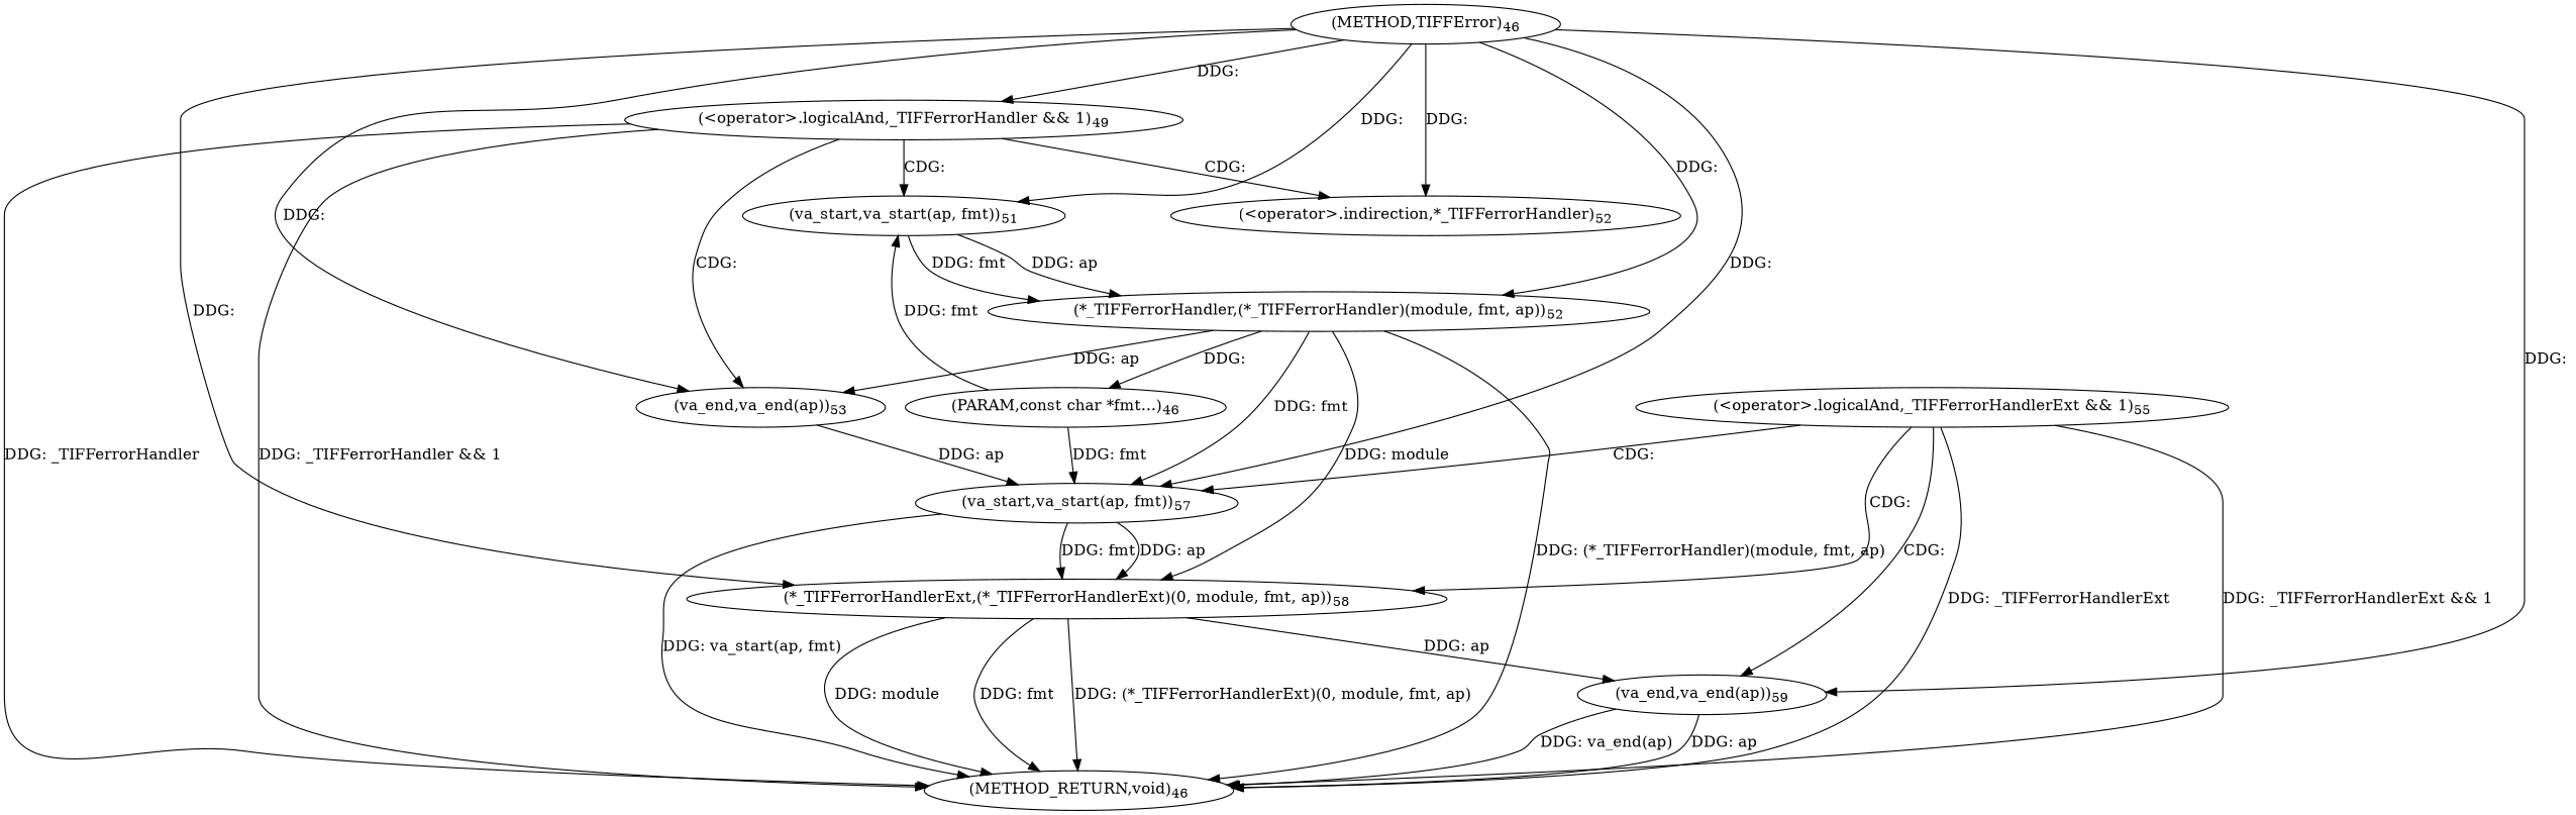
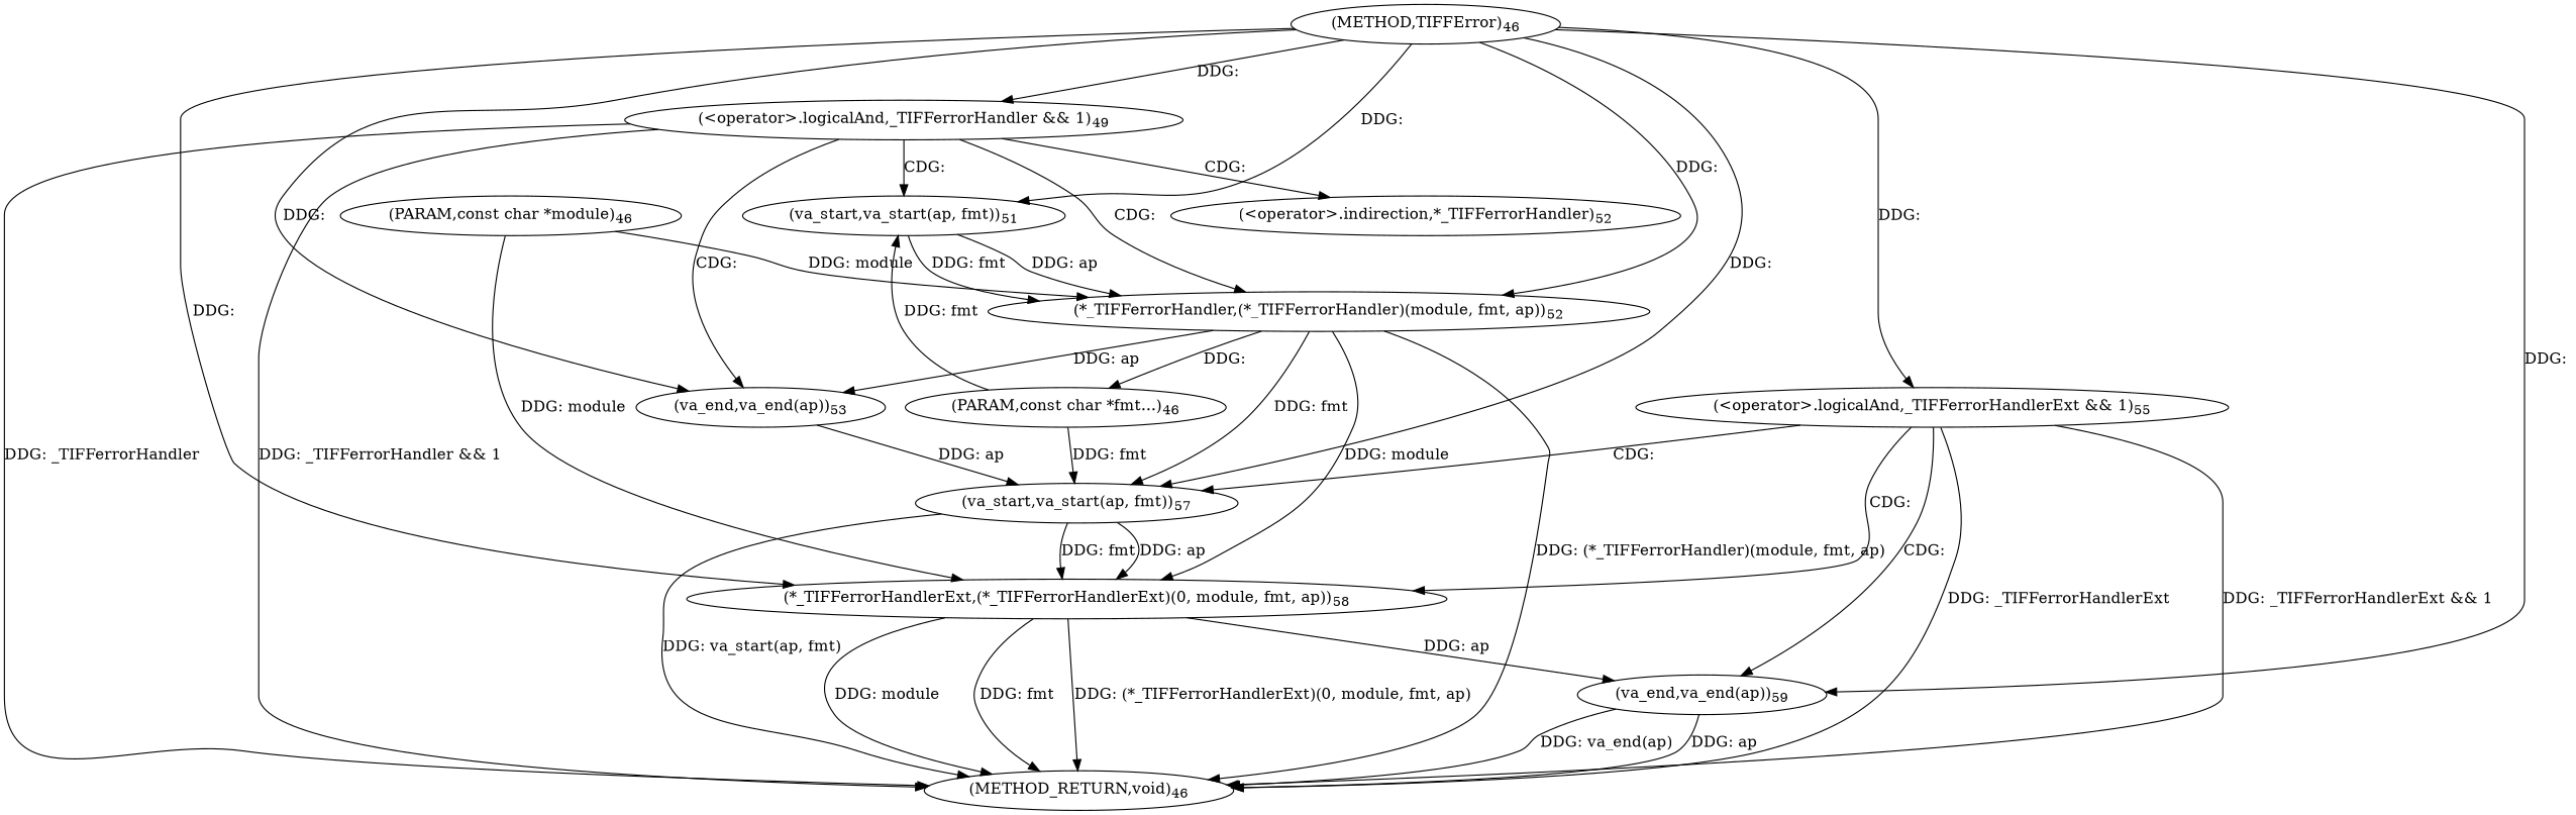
  digraph {
    n1 [label=<(METHOD,TIFFError)<SUB>46</SUB>>]
    n2 [label=<(&lt;operator&gt;.logicalAnd,_TIFFerrorHandler &amp;&amp; 1)<SUB>49</SUB>>]
    n3 [label=<(&lt;operator&gt;.logicalAnd,_TIFFerrorHandlerExt &amp;&amp; 1)<SUB>55</SUB>>]
    n4 [label=<(va_start,va_start(ap, fmt))<SUB>51</SUB>>]
    n5 [label=<(*_TIFFerrorHandler,(*_TIFFerrorHandler)(module, fmt, ap))<SUB>52</SUB>>]
    n6 [label=<(va_end,va_end(ap))<SUB>53</SUB>>]
    n7 [label=<(va_start,va_start(ap, fmt))<SUB>57</SUB>>]
    n8 [label=<(*_TIFFerrorHandlerExt,(*_TIFFerrorHandlerExt)(0, module, fmt, ap))<SUB>58</SUB>>]
    n9 [label=<(va_end,va_end(ap))<SUB>59</SUB>>]
+   n10 [label=<(PARAM,const char *module)<SUB>46</SUB>>]
    n11 [label=<(PARAM,const char *fmt...)<SUB>46</SUB>>]
    n12 [label=<(METHOD_RETURN,void)<SUB>46</SUB>>]
    n13 [label=<(&lt;operator&gt;.indirection,*_TIFFerrorHandler)<SUB>52</SUB>>]
    n1 -> n2 [label="DDG: "]
-   n1 -> n13 [label="DDG: "]
+   n1 -> n3 [label="DDG: "]
    n1 -> n4 [label="DDG: "]
    n1 -> n5 [label="DDG: "]
    n1 -> n6 [label="DDG: "]
    n1 -> n7 [label="DDG: "]
    n1 -> n8 [label="DDG: "]
    n1 -> n9 [label="DDG: "]
    n2 -> n4 [label="CDG: "]
+   n2 -> n5 [label="CDG: "]
    n2 -> n6 [label="CDG: "]
    n2 -> n12 [label="DDG: _TIFFerrorHandler"]
    n2 -> n12 [label="DDG: _TIFFerrorHandler &amp;&amp; 1"]
    n2 -> n13 [label="CDG: "]
    n3 -> n7 [label="CDG: "]
    n3 -> n8 [label="CDG: "]
    n3 -> n9 [label="CDG: "]
    n3 -> n12 [label="DDG: _TIFFerrorHandlerExt"]
    n3 -> n12 [label="DDG: _TIFFerrorHandlerExt &amp;&amp; 1"]
    n4 -> n5 [label="DDG: fmt"]
    n4 -> n5 [label="DDG: ap"]
    n5 -> n6 [label="DDG: ap"]
    n5 -> n7 [label="DDG: fmt"]
    n5 -> n8 [label="DDG: module"]
    n5 -> n11 [label="DDG: "]
    n5 -> n12 [label="DDG: (*_TIFFerrorHandler)(module, fmt, ap)"]
    n6 -> n7 [label="DDG: ap"]
    n7 -> n8 [label="DDG: fmt"]
    n7 -> n8 [label="DDG: ap"]
    n7 -> n12 [label="DDG: va_start(ap, fmt)"]
    n8 -> n9 [label="DDG: ap"]
    n8 -> n12 [label="DDG: module"]
    n8 -> n12 [label="DDG: fmt"]
    n8 -> n12 [label="DDG: (*_TIFFerrorHandlerExt)(0, module, fmt, ap)"]
    n9 -> n12 [label="DDG: ap"]
    n9 -> n12 [label="DDG: va_end(ap)"]
+   n10 -> n5 [label="DDG: module"]
+   n10 -> n8 [label="DDG: module"]
    n11 -> n4 [label="DDG: fmt"]
    n11 -> n7 [label="DDG: fmt"]
  }
